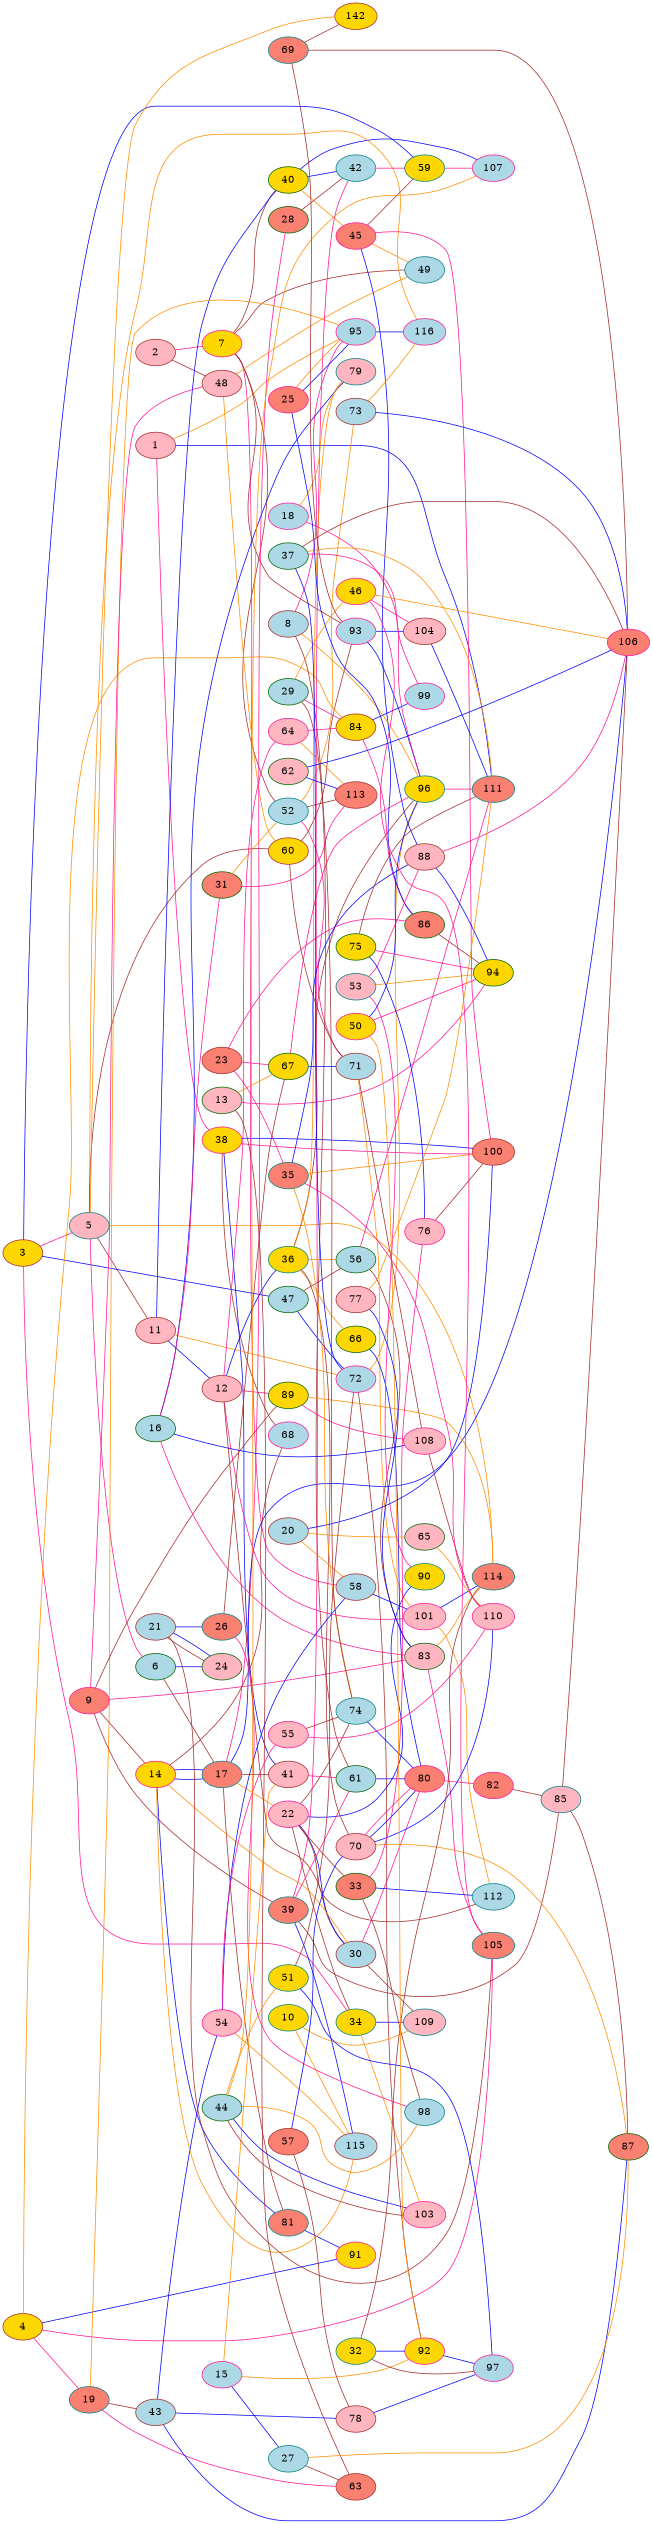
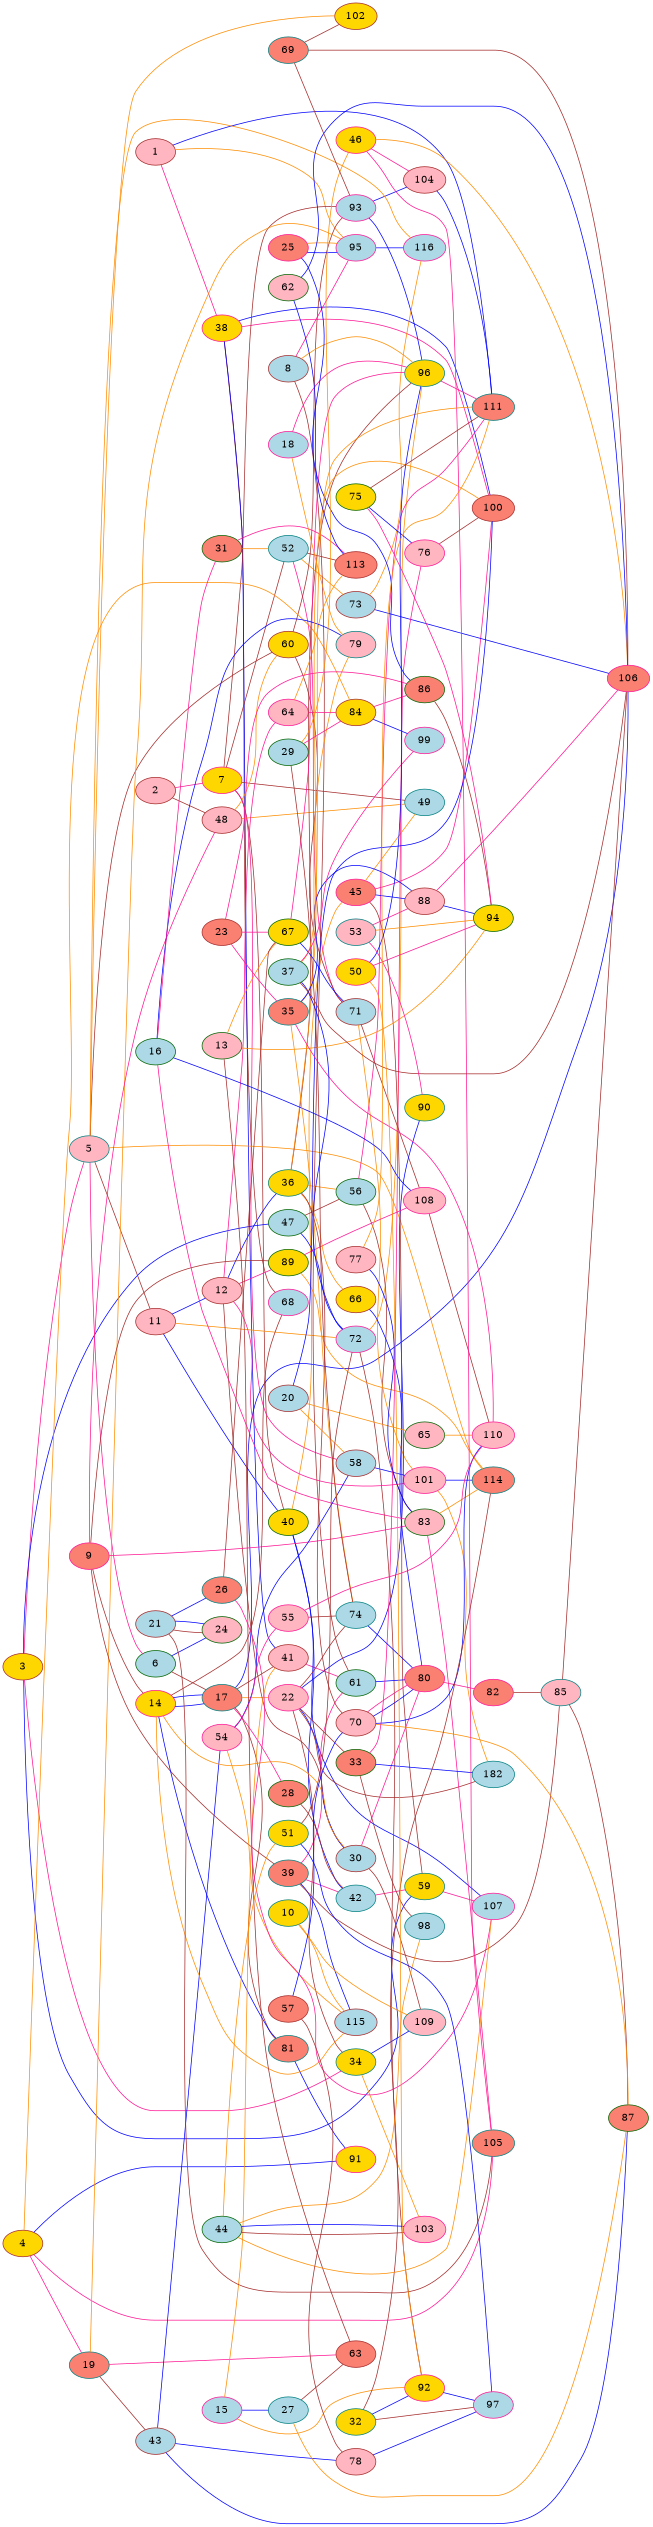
  graph {
    rankdir=LR
    node [color=deeppink fillcolor=lightblue style=filled]
    edge [color=blue]
    1 [color=brown fillcolor=lightpink]
    38 [fillcolor=gold]
    95
    111 [color=teal fillcolor=salmon]
    68
    41 [color=brown fillcolor=lightpink]
    100 [color=brown fillcolor=salmon]
    116
    2 [color=brown fillcolor=lightpink]
    7 [fillcolor=gold]
    48 [color=brown fillcolor=lightpink]
    40 [color=darkgreen fillcolor=gold]
    49 [color=teal]
    52 [color=teal]
    58 [color=brown]
    93
    60 [color=brown fillcolor=gold]
    3 [color=brown fillcolor=gold]
    5 [color=teal fillcolor=lightpink]
    34 [color=teal fillcolor=gold]
    47 [color=darkgreen]
    59 [color=teal fillcolor=gold]
    6 [color=darkgreen]
    11 [color=brown fillcolor=lightpink]
-   102 [color=brown fillcolor=gold label=142]
+   102 [color=brown fillcolor=gold]
    114 [color=teal fillcolor=salmon]
    109 [color=teal fillcolor=lightpink]
    103 [fillcolor=lightpink]
    72
    56 [color=darkgreen]
    107
    4 [color=brown fillcolor=gold]
    19 [color=teal fillcolor=salmon]
    84 [color=brown fillcolor=gold]
    91 [fillcolor=gold]
    105 [color=teal fillcolor=salmon]
    63 [color=brown fillcolor=salmon]
    43 [color=brown]
    86 [color=darkgreen fillcolor=salmon]
    99
    17 [color=teal fillcolor=salmon]
    24 [color=darkgreen fillcolor=lightpink]
    12 [color=brown fillcolor=lightpink]
    71 [color=brown]
    81 [color=teal fillcolor=salmon]
    22 [fillcolor=lightpink]
    28 [color=darkgreen fillcolor=salmon]
    106 [fillcolor=salmon]
    42 [color=teal]
    45 [fillcolor=salmon]
    113 [color=brown fillcolor=salmon]
    73 [color=brown]
    101 [fillcolor=lightpink]
    96 [color=teal fillcolor=gold]
    104 [color=brown fillcolor=lightpink]
    8 [color=brown]
    61 [color=darkgreen]
    80 [fillcolor=salmon]
    9 [fillcolor=salmon]
    14 [fillcolor=gold]
    39 [color=teal fillcolor=salmon]
    83 [color=darkgreen fillcolor=lightpink]
    89 [color=darkgreen fillcolor=gold]
    115 [color=brown]
    30 [color=brown]
    85 [color=teal fillcolor=lightpink]
    108 [fillcolor=lightpink]
    10 [color=teal fillcolor=gold]
    36 [color=teal fillcolor=gold]
    64 [fillcolor=lightpink]
    92 [fillcolor=gold]
    79 [color=teal fillcolor=lightpink]
-   66 [color=darkgreen fillcolor=gold]
+   66 [color=brown fillcolor=gold]
    70 [color=brown fillcolor=lightpink]
-   112 [color=teal]
+   112 [color=teal label=182]
    13 [color=darkgreen fillcolor=lightpink]
    67 [color=darkgreen fillcolor=gold]
    94 [color=darkgreen fillcolor=gold]
    27 [color=teal]
    15
    87 [color=darkgreen fillcolor=salmon]
    97
    16 [color=darkgreen]
    31 [color=darkgreen fillcolor=salmon]
    110 [fillcolor=lightpink]
    33 [color=darkgreen fillcolor=salmon]
    74 [color=teal]
    90 [color=teal fillcolor=gold]
    18
    54 [fillcolor=lightpink]
    78 [color=brown fillcolor=lightpink]
    20 [color=brown]
    65 [color=darkgreen fillcolor=lightpink]
    21 [color=brown]
    26 [color=teal fillcolor=salmon]
    76 [fillcolor=lightpink]
    98 [color=teal]
    23 [color=brown fillcolor=salmon]
    35 [color=teal fillcolor=salmon]
    88 [color=brown fillcolor=lightpink]
    25 [fillcolor=salmon]
    29 [color=darkgreen]
    46 [fillcolor=gold]
    82 [fillcolor=salmon]
    32 [color=teal fillcolor=gold]
    37 [color=darkgreen]
    55 [fillcolor=lightpink]
    44 [color=darkgreen]
    51 [color=teal fillcolor=gold]
    50 [fillcolor=gold]
    53 [color=teal fillcolor=lightpink]
    57 [color=brown fillcolor=salmon]
    62 [color=darkgreen fillcolor=lightpink]
    69 [color=teal fillcolor=salmon]
    75 [color=darkgreen fillcolor=gold]
    77 [color=brown fillcolor=lightpink]
    1 -- 38 [color=deeppink]
    1 -- 95 [color=darkorange]
    1 -- 111
    38 -- 68 [color=brown]
    38 -- 41
    38 -- 100 [color=deeppink]
    38 -- 100
    95 -- 116
    41 -- 61 [color=deeppink]
    2 -- 7 [color=deeppink]
    2 -- 48 [color=brown]
    7 -- 40 [color=brown]
    7 -- 49 [color=brown]
    7 -- 52 [color=brown]
    7 -- 58 [color=deeppink]
    7 -- 93 [color=brown]
    48 -- 49 [color=darkorange]
    48 -- 60 [color=darkorange]
    40 -- 107
    40 -- 42
    40 -- 45 [color=darkorange]
    52 -- 71 [color=deeppink]
    52 -- 113 [color=brown]
    52 -- 73 [color=darkorange]
    58 -- 101
    93 -- 96
    93 -- 104
    60 -- 93 [color=brown]
    60 -- 71 [color=brown]
    3 -- 5 [color=deeppink]
    3 -- 34 [color=deeppink]
    3 -- 47
    3 -- 59
    5 -- 116 [color=darkorange]
    5 -- 60 [color=brown]
    5 -- 6 [color=deeppink]
    5 -- 11 [color=brown]
    5 -- 102 [color=darkorange]
    5 -- 114 [color=darkorange]
    34 -- 109
    34 -- 103 [color=darkorange]
    47 -- 72
    47 -- 56 [color=brown]
    59 -- 107 [color=deeppink]
    6 -- 17 [color=brown]
    6 -- 24
    11 -- 40
    11 -- 72 [color=darkorange]
    11 -- 12
    72 -- 96 [color=darkorange]
    72 -- 92 [color=brown]
    56 -- 111 [color=deeppink]
    56 -- 83 [color=brown]
    4 -- 19 [color=deeppink]
    4 -- 84 [color=darkorange]
    4 -- 91
    4 -- 105 [color=deeppink]
    19 -- 95 [color=darkorange]
    19 -- 63 [color=deeppink]
    19 -- 43 [color=brown]
    84 -- 86 [color=deeppink]
    84 -- 99
    43 -- 87
    43 -- 54
    43 -- 78
    86 -- 94 [color=brown]
    17 -- 41 [color=brown]
    17 -- 81 [color=brown]
    17 -- 22 [color=darkorange]
    17 -- 28 [color=deeppink]
    17 -- 106
    12 -- 101 [color=deeppink]
    12 -- 89 [color=deeppink]
    12 -- 30 [color=brown]
    12 -- 36
    12 -- 64 [color=deeppink]
    71 -- 101 [color=darkorange]
    71 -- 108 [color=brown]
    81 -- 91
    22 -- 34 [color=brown]
    22 -- 30
    22 -- 112 [color=brown]
    22 -- 33 [color=brown]
    22 -- 74 [color=brown]
    22 -- 90
    28 -- 42 [color=brown]
    42 -- 59 [color=deeppink]
    45 -- 100 [color=deeppink]
    45 -- 49 [color=darkorange]
    45 -- 59 [color=brown]
    45 -- 88
    73 -- 116 [color=darkorange]
    73 -- 106
    101 -- 114
    101 -- 112 [color=darkorange]
    96 -- 111 [color=deeppink]
    104 -- 111
    8 -- 95 [color=deeppink]
    8 -- 96 [color=darkorange]
    8 -- 61 [color=brown]
    61 -- 80
    80 -- 82 [color=deeppink]
    9 -- 48 [color=deeppink]
    9 -- 14 [color=brown]
    9 -- 39 [color=brown]
    9 -- 83 [color=deeppink]
    9 -- 89 [color=brown]
    14 -- 68 [color=brown]
    14 -- 17
    14 -- 17
    14 -- 81
    14 -- 115 [color=darkorange]
    14 -- 30 [color=darkorange]
    39 -- 42 [color=deeppink]
    39 -- 61 [color=deeppink]
    39 -- 115
    39 -- 85 [color=brown]
    83 -- 114 [color=darkorange]
    83 -- 105 [color=deeppink]
    89 -- 114 [color=darkorange]
    89 -- 108 [color=deeppink]
    30 -- 109 [color=brown]
    30 -- 80 [color=deeppink]
    85 -- 106 [color=brown]
    85 -- 87 [color=brown]
    108 -- 110 [color=brown]
    10 -- 109 [color=darkorange]
    10 -- 115 [color=darkorange]
    36 -- 56 [color=darkorange]
    36 -- 96 [color=brown]
    36 -- 79 [color=darkorange]
    36 -- 66 [color=darkorange]
    36 -- 70 [color=brown]
    64 -- 84 [color=deeppink]
    64 -- 113 [color=darkorange]
    92 -- 97
    66 -- 80
    70 -- 80
    70 -- 80 [color=deeppink]
    70 -- 87 [color=darkorange]
    70 -- 110
    13 -- 63 [color=brown]
    13 -- 67 [color=darkorange]
-   13 -- 94 [color=deeppink]
+   13 -- 94 [color=darkorange]
    67 -- 71
    67 -- 96 [color=deeppink]
    27 -- 63 [color=brown]
    27 -- 87 [color=darkorange]
    15 -- 41 [color=darkorange]
    15 -- 92 [color=darkorange]
    15 -- 27
    16 -- 83 [color=deeppink]
    16 -- 108
    16 -- 79
    16 -- 31 [color=deeppink]
    31 -- 52 [color=darkorange]
    31 -- 113 [color=deeppink]
    33 -- 112
    33 -- 76 [color=deeppink]
    33 -- 98 [color=brown]
    74 -- 80
    18 -- 96 [color=deeppink]
    18 -- 79 [color=darkorange]
    54 -- 58
    54 -- 115 [color=darkorange]
    54 -- 55 [color=deeppink]
    78 -- 97
    20 -- 100
    20 -- 58 [color=darkorange]
    20 -- 65 [color=darkorange]
    65 -- 110 [color=darkorange]
    21 -- 105 [color=brown]
    21 -- 24 [color=brown]
    21 -- 24
    21 -- 26
-   26 -- 98 [color=deeppink]
+   26 -- 107 [color=deeppink]
    26 -- 67 [color=brown]
    76 -- 100 [color=brown]
    23 -- 86 [color=deeppink]
    23 -- 67 [color=deeppink]
    23 -- 35 [color=deeppink]
    35 -- 100 [color=darkorange]
    35 -- 110 [color=deeppink]
    35 -- 74 [color=darkorange]
    35 -- 88
    88 -- 106 [color=deeppink]
    88 -- 94
    25 -- 95
    25 -- 95 [color=darkorange]
    25 -- 86
    29 -- 84 [color=deeppink]
    29 -- 74 [color=brown]
    29 -- 46 [color=darkorange]
    46 -- 105 [color=deeppink]
    46 -- 106 [color=darkorange]
    46 -- 104 [color=deeppink]
    82 -- 85 [color=brown]
    32 -- 114 [color=brown]
    32 -- 92
    32 -- 97 [color=brown]
    37 -- 111 [color=darkorange]
    37 -- 72
    37 -- 99 [color=deeppink]
    37 -- 106 [color=brown]
    55 -- 110 [color=deeppink]
    55 -- 74 [color=brown]
    44 -- 103 [color=brown]
    44 -- 103
    44 -- 107 [color=darkorange]
    44 -- 98 [color=darkorange]
    44 -- 51 [color=darkorange]
    51 -- 72 [color=brown]
    51 -- 97
    50 -- 96
    50 -- 92 [color=darkorange]
    50 -- 94 [color=deeppink]
    53 -- 94 [color=darkorange]
    53 -- 90 [color=deeppink]
    53 -- 88 [color=deeppink]
    57 -- 70
    57 -- 78 [color=brown]
    62 -- 106
    62 -- 113
    69 -- 93 [color=brown]
    69 -- 102 [color=brown]
    69 -- 106 [color=brown]
    75 -- 111 [color=brown]
    75 -- 94 [color=deeppink]
    75 -- 76
    77 -- 111 [color=darkorange]
    77 -- 83
  }
